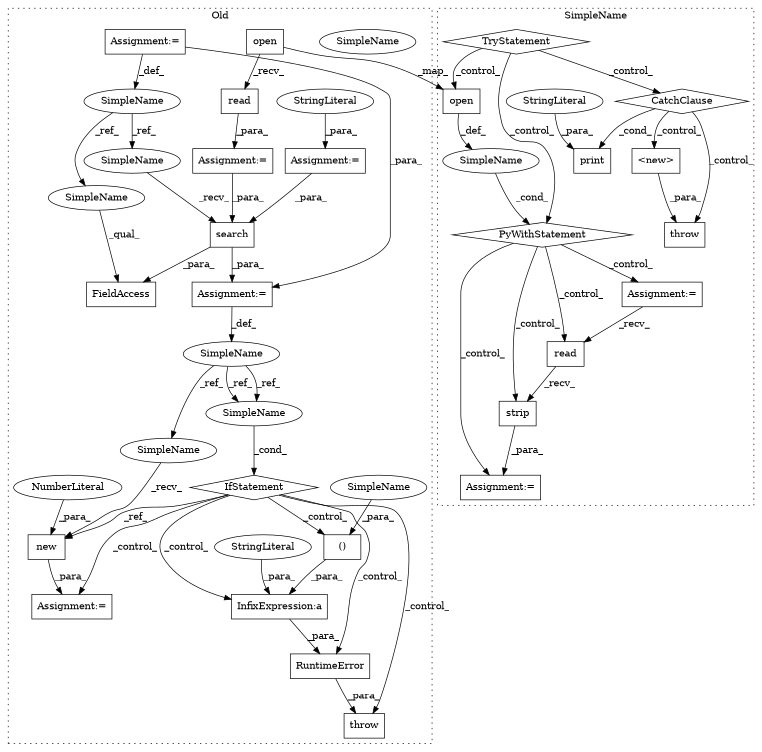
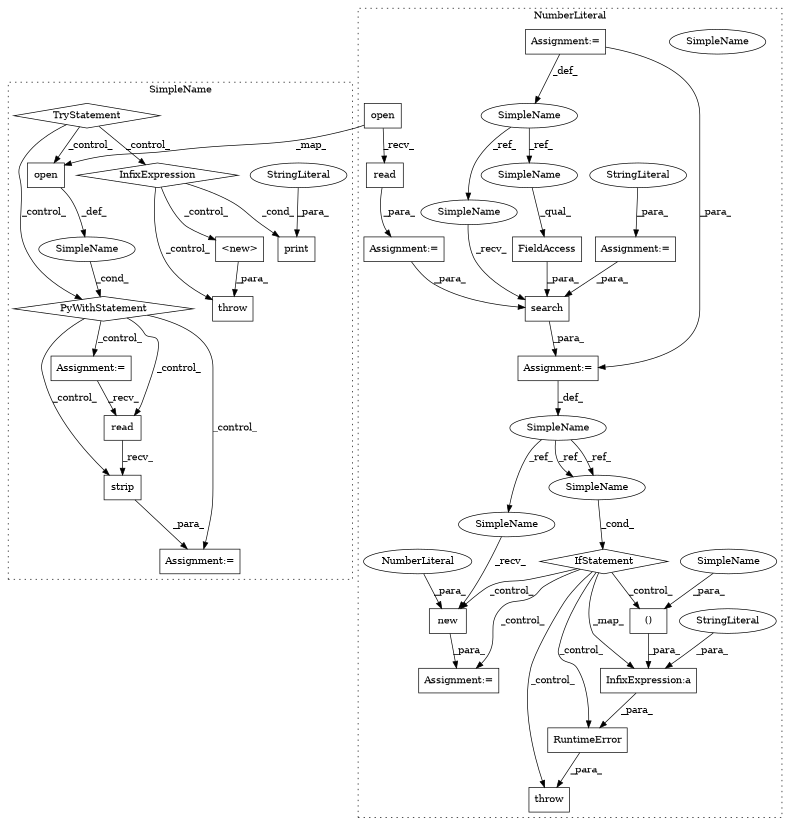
  digraph {
    node [a=42 l=12 s=626 shape=box]
    n1 [a=106 l=36 label="()" s=773]
    n2 [a=25 l="4,2" label=IfStatement s="622,638" shape=diamond]
    n3 [label=SimpleName s=561 shape=ellipse]
    n4 [a=7 l=1 label="Assignment:=" s=662]
    n5 [label=SimpleName shape=ellipse]
    n6 [a=32 l="5,1" label=open s="463,485"]
    n7 [a=27 l=10 label="InfixExpression:a" s=763]
    n8 [a=32 l="7,1" label=search s="577,615"]
    n9 [a=32 l=6 label=read s=487]
    n10 [l=2 label=SimpleName s=145 shape=ellipse]
    n11 [a=22 l=4 label=FieldAccess s=611]
    n12 [a=53 l=6 label=throw s=706]
    n13 [a=32 l="13,2" label=RuntimeError s="712,809"]
    n14 [a=7 l=1 label="Assignment:=" s=573]
    n15 [a=7 l=1 label="Assignment:=" s=512]
    n16 [a=7 l=2 label="Assignment:=" s=145]
    n17 [a=45 l=42 label=StringLiteral s=513 shape=ellipse]
    n18 [a=7 l=1 label="Assignment:=" s=462]
    n19 [a=45 l=38 label=StringLiteral s=725 shape=ellipse]
    n20 [a=32 l="6,1" label=new s="676,683"]
    n21 [a=34 l=1 label=NumberLiteral s=682 shape=ellipse]
    n22 [l=2 label=SimpleName s=611 shape=ellipse]
    n23 [l=2 label=SimpleName s=574 shape=ellipse]
    n24 [label=SimpleName s=797 shape=ellipse]
    n25 [label=SimpleName s=663 shape=ellipse]
    n26 [label=SimpleName shape=ellipse]
    n27 [a=32 l=6 label=read s=451]
    n28 [a=7 l=1 label="Assignment:=" s=437]
    n29 [label=SimpleName shape=ellipse l="" s=""]
    n30 [a=104 l="10,2" label=PyWithStatement s="351,384" shape=diamond]
    n31 [a=7 label="Assignment:=" s=401]
    n32 [a=32 l="5,1" label=open s="361,383"]
    n33 [a=32 l=7 label=strip s=458]
    n34 [a=54 l=4 label=TryStatement s=339 shape=diamond]
    n35 [a=32 l="6,1" label=print s="526,656"]
    n36 [a=53 l=6 label=throw s=665]
    n37 [a=14 l=17 label="<new>" s=671]
-   n38 [a=12 l="11,2" label=CatchClause s="482,516" shape=diamond]
+   n38 [a=12 l="11,2" label=InfixExpression s="482,516" shape=diamond]
    n39 [a=45 l=124 label=StringLiteral s=532 shape=ellipse]
    subgraph cluster_1 {
-     label=Old
+     label=NumberLiteral
      style=dotted
      n1
      n2
      n3
      n4
      n5
      n6
      n7
      n8
      n9
      n10
      n11
      n12
      n13
      n14
      n15
      n16
      n17
      n18
      n19
      n20
      n21
      n22
      n23
      n24
      n25
      n26
    }
    subgraph cluster_2 {
      label=SimpleName
      style=dotted
      n27
      n28
      n29
      n30
      n31
      n32
      n33
      n34
      n35
      n36
      n37
      n38
      n39
    }
    n1 -> n7 [label=_para_]
    n2 -> n1 [label=_control_]
    n2 -> n4 [label=_control_]
-   n2 -> n7 [label=_control_]
+   n2 -> n7 [label=_map_]
    n2 -> n12 [label=_control_]
    n2 -> n13 [label=_control_]
-   n2 -> n20 [label=_ref_]
+   n2 -> n20 [label=_control_]
    n3 -> n25 [label=_ref_]
    n3 -> n26 [label=_ref_]
    n3 -> n26 [label=_ref_]
    n6 -> n9 [label=_recv_]
    n6 -> n32 [label=_map_]
    n7 -> n13 [label=_para_]
    n8 -> n14 [label=_para_]
    n9 -> n18 [label=_para_]
    n10 -> n22 [label=_ref_]
    n10 -> n23 [label=_ref_]
-   n8 -> n11 [label=_para_]
+   n11 -> n8 [label=_para_]
    n13 -> n12 [label=_para_]
    n14 -> n3 [label=_def_]
    n15 -> n8 [label=_para_]
    n16 -> n10 [label=_def_]
    n16 -> n14 [label=_para_]
    n17 -> n15 [label=_para_]
    n18 -> n8 [label=_para_]
    n19 -> n7 [label=_para_]
    n20 -> n4 [label=_para_]
    n21 -> n20 [label=_para_]
    n22 -> n11 [label=_qual_]
    n23 -> n8 [label=_recv_]
    n24 -> n1 [label=_para_]
    n25 -> n20 [label=_recv_]
    n26 -> n2 [label=_cond_]
    n27 -> n33 [label=_recv_]
    n29 -> n30 [label=_cond_]
    n30 -> n27 [label=_control_]
    n30 -> n28 [label=_control_]
    n30 -> n31 [label=_control_]
    n30 -> n33 [label=_control_]
    n31 -> n27 [label=_recv_]
    n32 -> n29 [label=_def_]
    n33 -> n28 [label=_para_]
    n34 -> n30 [label=_control_]
    n34 -> n32 [label=_control_]
    n34 -> n38 [label=_control_]
    n37 -> n36 [label=_para_]
    n38 -> n35 [label=_cond_]
    n38 -> n36 [label=_control_]
    n38 -> n37 [label=_control_]
    n39 -> n35 [label=_para_]
  }
